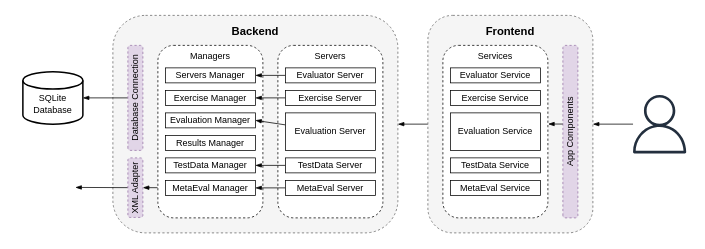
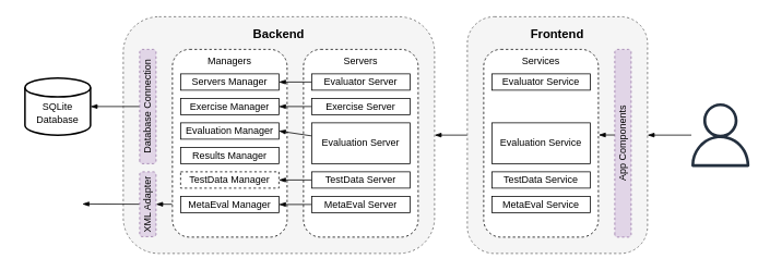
  <mxCell id="0" />
  <mxCell id="1" parent="0" />
  <mxCell id="2" value="" style="rounded=1;whiteSpace=wrap;html=1;fillColor=#f5f5f5;strokeColor=#666666;fontColor=#333333;dashed=1;" parent="1" vertex="1"><mxGeometry x="150" y="20" width="380" height="290" as="geometry" /></mxCell>
  <mxCell id="3" value="SQLite&lt;br&gt;Database" style="strokeWidth=2;html=1;shape=mxgraph.flowchart.database;whiteSpace=wrap;verticalAlign=middle;spacingTop=15;" parent="1" vertex="1"><mxGeometry x="30" y="95" width="80" height="70" as="geometry" /></mxCell>
  <mxCell id="4" style="rounded=0;orthogonalLoop=1;jettySize=auto;html=1;exitX=0.5;exitY=0;exitDx=0;exitDy=0;entryX=1;entryY=0.5;entryDx=0;entryDy=0;entryPerimeter=0;endArrow=blockThin;endFill=1;" parent="1" source="5" target="3" edge="1"><mxGeometry relative="1" as="geometry" /></mxCell>
  <mxCell id="5" value="Database Connection" style="rounded=1;whiteSpace=wrap;html=1;rotation=-90;dashed=1;perimeterSpacing=0;fillColor=#e1d5e7;strokeColor=#9673a6;" parent="1" vertex="1"><mxGeometry x="110" y="120" width="140" height="20" as="geometry" /></mxCell>
  <mxCell id="6" value="Managers" style="rounded=1;whiteSpace=wrap;html=1;dashed=1;verticalAlign=top;" parent="1" vertex="1"><mxGeometry x="210" y="60" width="140" height="230" as="geometry" /></mxCell>
  <mxCell id="7" value="Servers Manager" style="rounded=0;whiteSpace=wrap;html=1;" parent="1" vertex="1"><mxGeometry x="220" y="90" width="120" height="20" as="geometry" /></mxCell>
  <mxCell id="8" value="Exercise Manager" style="rounded=0;whiteSpace=wrap;html=1;" parent="1" vertex="1"><mxGeometry x="220" y="120" width="120" height="20" as="geometry" /></mxCell>
  <mxCell id="9" value="Evaluation Manager" style="rounded=0;whiteSpace=wrap;html=1;" parent="1" vertex="1"><mxGeometry x="220" y="150" width="120" height="20" as="geometry" /></mxCell>
  <mxCell id="10" value="Results Manager" style="rounded=0;whiteSpace=wrap;html=1;" parent="1" vertex="1"><mxGeometry x="220" y="180" width="120" height="20" as="geometry" /></mxCell>
- <mxCell id="11" value="TestData Manager" style="rounded=0;whiteSpace=wrap;html=1;" parent="1" vertex="1"><mxGeometry x="220" y="210" width="120" height="20" as="geometry" /></mxCell>
+ <mxCell id="11" value="TestData Manager" style="rounded=0;whiteSpace=wrap;html=1;dashed=1;" parent="1" vertex="1"><mxGeometry x="220" y="210" width="120" height="20" as="geometry" /></mxCell>
  <mxCell id="12" value="MetaEval Manager" style="rounded=0;whiteSpace=wrap;html=1;" parent="1" vertex="1"><mxGeometry x="220" y="240" width="120" height="20" as="geometry" /></mxCell>
  <mxCell id="13" value="Servers" style="rounded=1;whiteSpace=wrap;html=1;dashed=1;verticalAlign=top;" parent="1" vertex="1"><mxGeometry x="370" y="60" width="140" height="230" as="geometry" /></mxCell>
  <mxCell id="14" style="edgeStyle=none;rounded=0;orthogonalLoop=1;jettySize=auto;html=1;entryX=1;entryY=0.5;entryDx=0;entryDy=0;endArrow=blockThin;endFill=1;" parent="1" source="15" target="7" edge="1"><mxGeometry relative="1" as="geometry" /></mxCell>
  <mxCell id="15" value="Evaluator Server" style="rounded=0;whiteSpace=wrap;html=1;" parent="1" vertex="1"><mxGeometry x="380" y="90" width="120" height="20" as="geometry" /></mxCell>
  <mxCell id="16" style="edgeStyle=none;rounded=0;orthogonalLoop=1;jettySize=auto;html=1;entryX=1;entryY=0.5;entryDx=0;entryDy=0;endArrow=blockThin;endFill=1;" parent="1" source="17" target="8" edge="1"><mxGeometry relative="1" as="geometry" /></mxCell>
  <mxCell id="17" value="Exercise Server" style="rounded=0;whiteSpace=wrap;html=1;" parent="1" vertex="1"><mxGeometry x="380" y="120" width="120" height="20" as="geometry" /></mxCell>
  <mxCell id="18" style="edgeStyle=none;rounded=0;orthogonalLoop=1;jettySize=auto;html=1;entryX=1;entryY=0.5;entryDx=0;entryDy=0;endArrow=blockThin;endFill=1;" parent="1" source="19" target="9" edge="1"><mxGeometry relative="1" as="geometry" /></mxCell>
  <mxCell id="19" value="Evaluation Server" style="rounded=0;whiteSpace=wrap;html=1;" parent="1" vertex="1"><mxGeometry x="380" y="150" width="120" height="50" as="geometry" /></mxCell>
  <mxCell id="20" style="edgeStyle=none;rounded=0;orthogonalLoop=1;jettySize=auto;html=1;entryX=1;entryY=0.5;entryDx=0;entryDy=0;endArrow=blockThin;endFill=1;" parent="1" source="21" target="11" edge="1"><mxGeometry relative="1" as="geometry" /></mxCell>
  <mxCell id="21" value="TestData Server" style="rounded=0;whiteSpace=wrap;html=1;" parent="1" vertex="1"><mxGeometry x="380" y="210" width="120" height="20" as="geometry" /></mxCell>
  <mxCell id="22" style="edgeStyle=none;rounded=0;orthogonalLoop=1;jettySize=auto;html=1;entryX=1;entryY=0.5;entryDx=0;entryDy=0;endArrow=blockThin;endFill=1;" parent="1" source="23" target="12" edge="1"><mxGeometry relative="1" as="geometry" /></mxCell>
  <mxCell id="23" value="MetaEval Server" style="rounded=0;whiteSpace=wrap;html=1;" parent="1" vertex="1"><mxGeometry x="380" y="240" width="120" height="20" as="geometry" /></mxCell>
  <mxCell id="24" style="edgeStyle=none;rounded=0;orthogonalLoop=1;jettySize=auto;html=1;exitX=0;exitY=0.5;exitDx=0;exitDy=0;entryX=1;entryY=0.5;entryDx=0;entryDy=0;endArrow=blockThin;endFill=1;" parent="1" source="25" target="2" edge="1"><mxGeometry relative="1" as="geometry" /></mxCell>
  <mxCell id="25" value="" style="rounded=1;whiteSpace=wrap;html=1;fillColor=#f5f5f5;strokeColor=#666666;fontColor=#333333;dashed=1;" parent="1" vertex="1"><mxGeometry x="570" y="20" width="220" height="290" as="geometry" /></mxCell>
  <mxCell id="26" value="Services" style="rounded=1;whiteSpace=wrap;html=1;dashed=1;verticalAlign=top;" parent="1" vertex="1"><mxGeometry x="590" y="60" width="140" height="230" as="geometry" /></mxCell>
  <mxCell id="27" value="App Components" style="rounded=1;whiteSpace=wrap;html=1;rotation=-90;dashed=1;perimeterSpacing=0;fillColor=#e1d5e7;strokeColor=#9673a6;" parent="1" vertex="1"><mxGeometry x="645" y="165" width="230" height="20" as="geometry" /></mxCell>
  <mxCell id="28" value="Evaluator Service" style="rounded=0;whiteSpace=wrap;html=1;" parent="1" vertex="1"><mxGeometry x="600" y="90" width="120" height="20" as="geometry" /></mxCell>
- <mxCell id="29" value="Exercise Service" style="rounded=0;whiteSpace=wrap;html=1;" parent="1" vertex="1"><mxGeometry x="600" y="120" width="120" height="20" as="geometry" /></mxCell>
  <mxCell id="30" value="Evaluation Service" style="rounded=0;whiteSpace=wrap;html=1;" parent="1" vertex="1"><mxGeometry x="600" y="150" width="120" height="50" as="geometry" /></mxCell>
  <mxCell id="31" value="TestData Service" style="rounded=0;whiteSpace=wrap;html=1;" parent="1" vertex="1"><mxGeometry x="600" y="210" width="120" height="20" as="geometry" /></mxCell>
  <mxCell id="32" value="MetaEval Service" style="rounded=0;whiteSpace=wrap;html=1;" parent="1" vertex="1"><mxGeometry x="600" y="240" width="120" height="20" as="geometry" /></mxCell>
  <mxCell id="33" value="" style="shape=image;html=1;verticalAlign=top;verticalLabelPosition=bottom;labelBackgroundColor=#ffffff;imageAspect=0;aspect=fixed;image=https://cdn3.iconfinder.com/data/icons/lexter-flat-colorfull-file-formats/56/xml-128.png;rounded=1;" parent="1" vertex="1"><mxGeometry x="20" y="190" width="100" height="100" as="geometry" /></mxCell>
  <mxCell id="34" style="edgeStyle=none;rounded=0;orthogonalLoop=1;jettySize=auto;html=1;exitX=0.5;exitY=0;exitDx=0;exitDy=0;entryX=0.8;entryY=0.594;entryDx=0;entryDy=0;entryPerimeter=0;endArrow=blockThin;endFill=1;" parent="1" source="36" target="33" edge="1"><mxGeometry relative="1" as="geometry" /></mxCell>
  <mxCell id="35" style="edgeStyle=none;rounded=0;orthogonalLoop=1;jettySize=auto;html=1;exitX=-0.003;exitY=0.825;exitDx=0;exitDy=0;entryX=0.5;entryY=1;entryDx=0;entryDy=0;endArrow=blockThin;endFill=1;exitPerimeter=0;" parent="1" source="6" target="36" edge="1"><mxGeometry relative="1" as="geometry" /></mxCell>
  <mxCell id="36" value="XML Adapter" style="rounded=1;whiteSpace=wrap;html=1;rotation=-90;dashed=1;perimeterSpacing=0;fillColor=#e1d5e7;strokeColor=#9673a6;" parent="1" vertex="1"><mxGeometry x="140.31" y="239.7" width="79.38" height="20" as="geometry" /></mxCell>
  <mxCell id="37" value="&lt;font style=&quot;font-size: 15px&quot;&gt;&lt;b&gt;Backend&lt;/b&gt;&lt;/font&gt;" style="text;html=1;strokeColor=none;fillColor=none;align=center;verticalAlign=middle;whiteSpace=wrap;rounded=0;" parent="1" vertex="1"><mxGeometry x="170" y="30" width="340" height="20" as="geometry" /></mxCell>
  <mxCell id="38" value="&lt;span style=&quot;font-size: 15px&quot;&gt;&lt;b&gt;Frontend&lt;/b&gt;&lt;/span&gt;" style="text;html=1;strokeColor=none;fillColor=none;align=center;verticalAlign=middle;whiteSpace=wrap;rounded=0;" parent="1" vertex="1"><mxGeometry x="590" y="30" width="180" height="20" as="geometry" /></mxCell>
  <mxCell id="39" style="edgeStyle=none;rounded=0;orthogonalLoop=1;jettySize=auto;html=1;entryX=1;entryY=0.5;entryDx=0;entryDy=0;endArrow=blockThin;endFill=1;" parent="1" source="40" target="25" edge="1"><mxGeometry relative="1" as="geometry" /></mxCell>
  <mxCell id="40" value="" style="outlineConnect=0;fontColor=#232F3E;gradientColor=none;fillColor=#232F3E;strokeColor=none;dashed=0;verticalLabelPosition=bottom;verticalAlign=top;align=center;html=1;fontSize=12;fontStyle=0;aspect=fixed;pointerEvents=1;shape=mxgraph.aws4.user;rounded=1;" parent="1" vertex="1"><mxGeometry x="840" y="126" width="78" height="78" as="geometry" /></mxCell>
  <mxCell id="41" value="" style="endArrow=blockThin;html=1;exitX=0.544;exitY=-0.006;exitDx=0;exitDy=0;entryX=1.003;entryY=0.456;entryDx=0;entryDy=0;entryPerimeter=0;exitPerimeter=0;endFill=1;" parent="1" source="27" target="26" edge="1"><mxGeometry width="50" height="50" relative="1" as="geometry"><mxPoint x="700" y="210" as="sourcePoint" /><mxPoint x="750" y="160" as="targetPoint" /></mxGeometry></mxCell>
